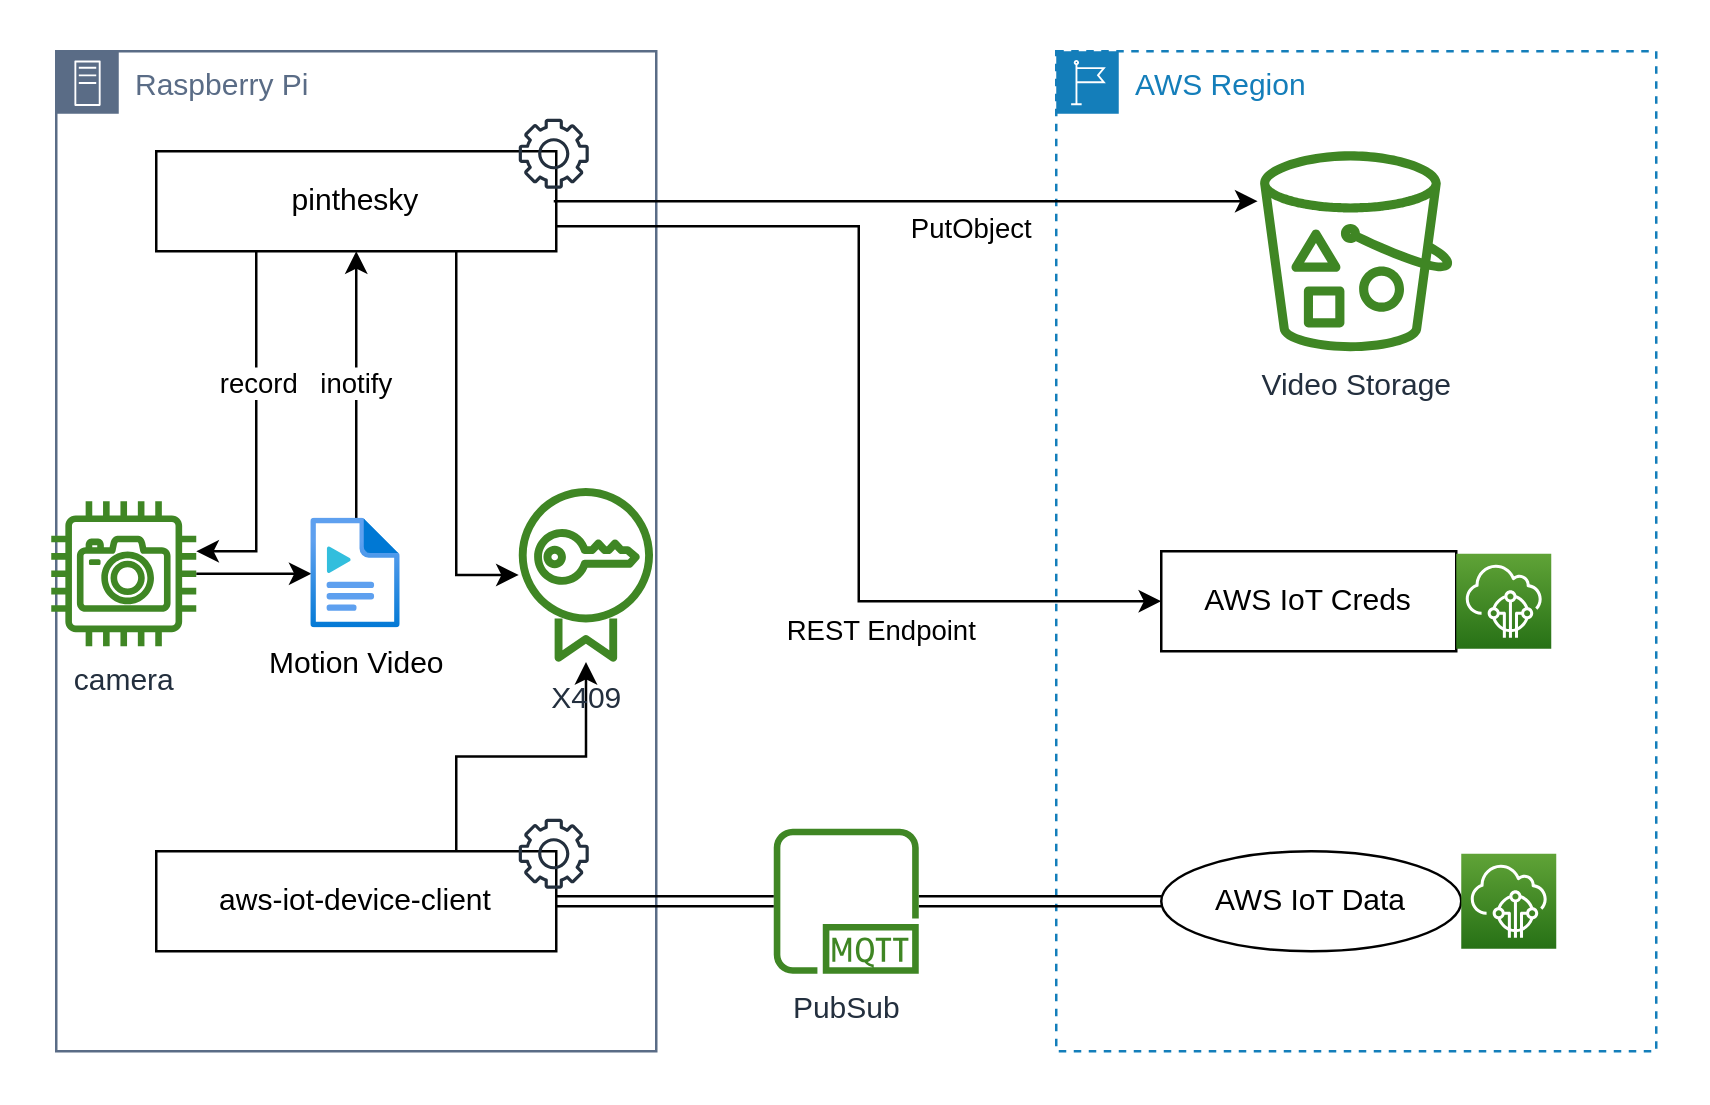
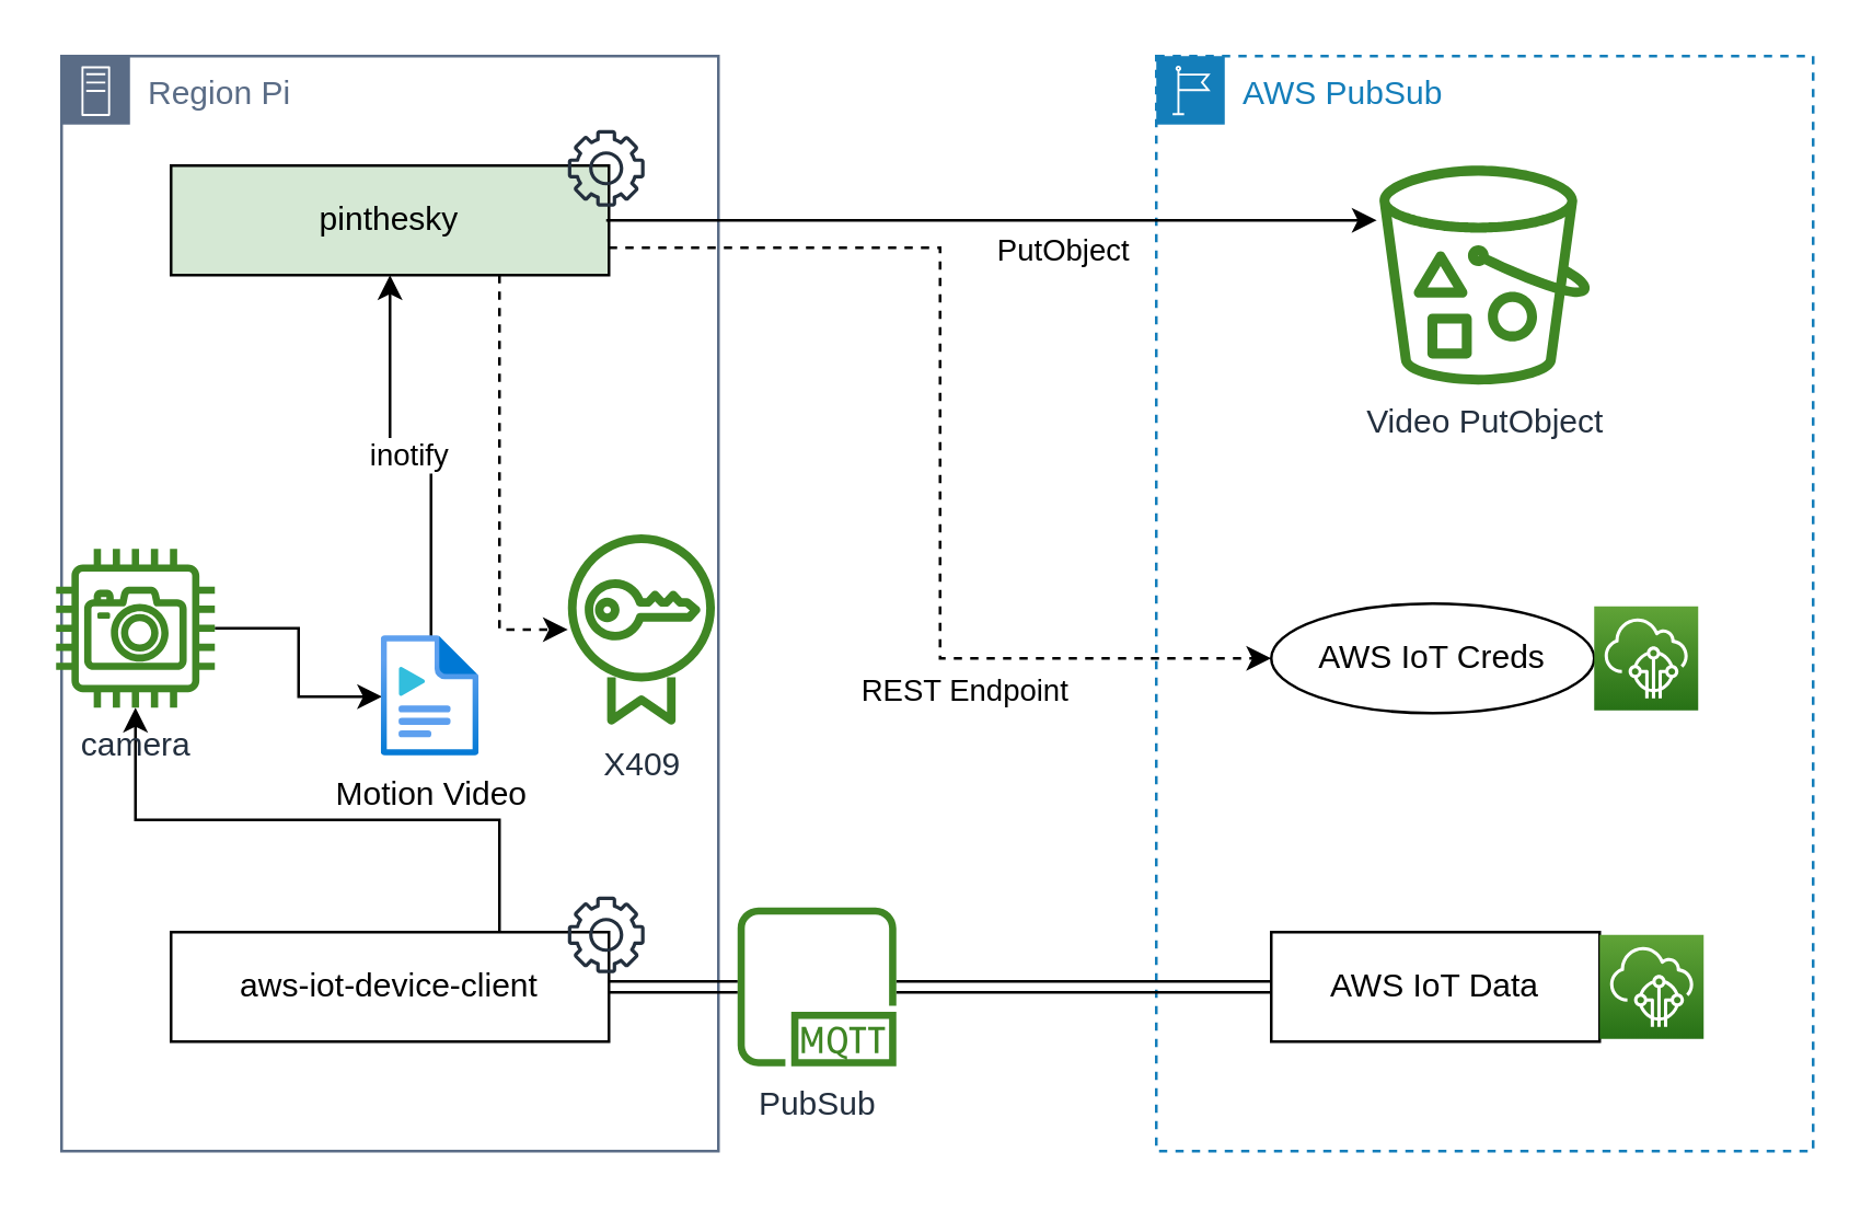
  <mxCell id="0" />
  <mxCell id="1" parent="0" />
- <mxCell id="2" value="Raspberry Pi" style="points=[[0,0],[0.25,0],[0.5,0],[0.75,0],[1,0],[1,0.25],[1,0.5],[1,0.75],[1,1],[0.75,1],[0.5,1],[0.25,1],[0,1],[0,0.75],[0,0.5],[0,0.25]];outlineConnect=0;gradientColor=none;html=1;whiteSpace=wrap;fontSize=12;fontStyle=0;container=1;pointerEvents=0;collapsible=0;recursiveResize=0;shape=mxgraph.aws4.group;grIcon=mxgraph.aws4.group_on_premise;strokeColor=#5A6C86;fillColor=none;verticalAlign=top;align=left;spacingLeft=30;fontColor=#5A6C86;dashed=0;" vertex="1" parent="1"><mxGeometry x="22" y="20" width="240" height="400" as="geometry" /></mxCell>
- <mxCell id="3" style="edgeStyle=orthogonalEdgeStyle;rounded=0;orthogonalLoop=1;jettySize=auto;html=1;strokeColor=default;" edge="1" parent="2" source="6" target="12"><mxGeometry relative="1" as="geometry"><mxPoint x="57" y="210" as="targetPoint" /><Array as="points"><mxPoint x="80" y="200" /></Array></mxGeometry></mxCell>
- <mxCell id="4" value="record" style="edgeLabel;html=1;align=center;verticalAlign=middle;resizable=0;points=[];" vertex="1" connectable="0" parent="3"><mxGeometry x="-0.514" relative="1" as="geometry"><mxPoint y="17" as="offset" /></mxGeometry></mxCell>
- <mxCell id="5" style="edgeStyle=orthogonalEdgeStyle;rounded=0;orthogonalLoop=1;jettySize=auto;html=1;exitX=0.75;exitY=1;exitDx=0;exitDy=0;strokeColor=default;" edge="1" parent="2" source="6" target="13"><mxGeometry relative="1" as="geometry"><Array as="points"><mxPoint x="160" y="150" /><mxPoint x="160" y="150" /></Array></mxGeometry></mxCell>
- <mxCell id="6" value="pinthesky" style="rounded=0;whiteSpace=wrap;html=1;" vertex="1" parent="2"><mxGeometry x="40" y="40" width="160" height="40" as="geometry" /></mxCell>
- <mxCell id="7" style="edgeStyle=orthogonalEdgeStyle;rounded=0;orthogonalLoop=1;jettySize=auto;html=1;strokeColor=default;exitX=0.75;exitY=0;exitDx=0;exitDy=0;" edge="1" parent="2" source="8" target="13"><mxGeometry relative="1" as="geometry" /></mxCell>
+ <mxCell id="2" value="Region Pi" style="points=[[0,0],[0.25,0],[0.5,0],[0.75,0],[1,0],[1,0.25],[1,0.5],[1,0.75],[1,1],[0.75,1],[0.5,1],[0.25,1],[0,1],[0,0.75],[0,0.5],[0,0.25]];outlineConnect=0;gradientColor=none;html=1;whiteSpace=wrap;fontSize=12;fontStyle=0;container=1;pointerEvents=0;collapsible=0;recursiveResize=0;shape=mxgraph.aws4.group;grIcon=mxgraph.aws4.group_on_premise;strokeColor=#5A6C86;fillColor=none;verticalAlign=top;align=left;spacingLeft=30;fontColor=#5A6C86;dashed=0;" vertex="1" parent="1"><mxGeometry x="22" y="20" width="240" height="400" as="geometry" /></mxCell>
+ <mxCell id="5" style="edgeStyle=orthogonalEdgeStyle;rounded=0;orthogonalLoop=1;jettySize=auto;html=1;exitX=0.75;exitY=1;exitDx=0;exitDy=0;strokeColor=default;dashed=1;" edge="1" parent="2" source="6" target="13"><mxGeometry relative="1" as="geometry"><Array as="points"><mxPoint x="160" y="150" /><mxPoint x="160" y="150" /></Array></mxGeometry></mxCell>
+ <mxCell id="6" value="pinthesky" style="rounded=0;whiteSpace=wrap;html=1;fillColor=#d5e8d4;" vertex="1" parent="2"><mxGeometry x="40" y="40" width="160" height="40" as="geometry" /></mxCell>
+ <mxCell id="7" style="edgeStyle=orthogonalEdgeStyle;rounded=0;orthogonalLoop=1;jettySize=auto;html=1;strokeColor=default;exitX=0.75;exitY=0;exitDx=0;exitDy=0;" edge="1" parent="2" source="8" target="12"><mxGeometry relative="1" as="geometry" /></mxCell>
  <mxCell id="8" value="aws-iot-device-client" style="rounded=0;whiteSpace=wrap;html=1;fillColor=none;" vertex="1" parent="2"><mxGeometry x="40" y="320" width="160" height="40" as="geometry" /></mxCell>
  <mxCell id="9" value="" style="sketch=0;outlineConnect=0;fontColor=#232F3E;gradientColor=none;fillColor=#232F3D;strokeColor=none;dashed=0;verticalLabelPosition=bottom;verticalAlign=top;align=center;html=1;fontSize=12;fontStyle=0;aspect=fixed;pointerEvents=1;shape=mxgraph.aws4.gear;" vertex="1" parent="2"><mxGeometry x="185" y="27" width="28" height="28" as="geometry" /></mxCell>
  <mxCell id="10" value="" style="sketch=0;outlineConnect=0;fontColor=#232F3E;gradientColor=none;fillColor=#232F3D;strokeColor=none;dashed=0;verticalLabelPosition=bottom;verticalAlign=top;align=center;html=1;fontSize=12;fontStyle=0;aspect=fixed;pointerEvents=1;shape=mxgraph.aws4.gear;" vertex="1" parent="2"><mxGeometry x="185" y="307" width="28" height="28" as="geometry" /></mxCell>
  <mxCell id="11" style="edgeStyle=orthogonalEdgeStyle;rounded=0;orthogonalLoop=1;jettySize=auto;html=1;strokeColor=default;" edge="1" parent="2" source="12" target="15"><mxGeometry relative="1" as="geometry" /></mxCell>
  <mxCell id="12" value="camera" style="sketch=0;outlineConnect=0;fontColor=#232F3E;gradientColor=none;fillColor=#3F8624;strokeColor=none;dashed=0;verticalLabelPosition=bottom;verticalAlign=top;align=center;html=1;fontSize=12;fontStyle=0;aspect=fixed;pointerEvents=1;shape=mxgraph.aws4.camera;" vertex="1" parent="2"><mxGeometry x="-2" y="180" width="58" height="58" as="geometry" /></mxCell>
  <mxCell id="13" value="X409" style="sketch=0;outlineConnect=0;fontColor=#232F3E;gradientColor=none;fillColor=#3F8624;strokeColor=none;dashed=0;verticalLabelPosition=bottom;verticalAlign=top;align=center;html=1;fontSize=12;fontStyle=0;aspect=fixed;pointerEvents=1;shape=mxgraph.aws4.certificate_manager;" vertex="1" parent="2"><mxGeometry x="185" y="174" width="53.71" height="71" as="geometry" /></mxCell>
  <mxCell id="14" value="inotify" style="edgeStyle=orthogonalEdgeStyle;rounded=0;orthogonalLoop=1;jettySize=auto;html=1;entryX=0.5;entryY=1;entryDx=0;entryDy=0;strokeColor=default;" edge="1" parent="2" source="15" target="6"><mxGeometry relative="1" as="geometry" /></mxCell>
- <mxCell id="15" value="Motion Video" style="aspect=fixed;html=1;points=[];align=center;image;fontSize=12;image=img/lib/azure2/general/Media_File.svg;fillColor=none;" vertex="1" parent="2"><mxGeometry x="102.13" y="187" width="35.75" height="44" as="geometry" /></mxCell>
- <mxCell id="16" value="AWS Region" style="points=[[0,0],[0.25,0],[0.5,0],[0.75,0],[1,0],[1,0.25],[1,0.5],[1,0.75],[1,1],[0.75,1],[0.5,1],[0.25,1],[0,1],[0,0.75],[0,0.5],[0,0.25]];outlineConnect=0;gradientColor=none;html=1;whiteSpace=wrap;fontSize=12;fontStyle=0;container=1;pointerEvents=0;collapsible=0;recursiveResize=0;shape=mxgraph.aws4.group;grIcon=mxgraph.aws4.group_region;strokeColor=#147EBA;fillColor=none;verticalAlign=top;align=left;spacingLeft=30;fontColor=#147EBA;dashed=1;" vertex="1" parent="1"><mxGeometry x="422" y="20" width="240" height="400" as="geometry" /></mxCell>
- <mxCell id="17" value="AWS IoT Data" style="ellipse;whiteSpace=wrap;html=1;fillColor=none;" vertex="1" parent="16"><mxGeometry x="42" y="320" width="120" height="40" as="geometry" /></mxCell>
+ <mxCell id="15" value="Motion Video" style="aspect=fixed;html=1;points=[];align=center;image;fontSize=12;image=img/lib/azure2/general/Media_File.svg;fillColor=none;" vertex="1" parent="2"><mxGeometry x="117.13" y="212" width="35.75" height="44" as="geometry" /></mxCell>
+ <mxCell id="16" value="AWS PubSub" style="points=[[0,0],[0.25,0],[0.5,0],[0.75,0],[1,0],[1,0.25],[1,0.5],[1,0.75],[1,1],[0.75,1],[0.5,1],[0.25,1],[0,1],[0,0.75],[0,0.5],[0,0.25]];outlineConnect=0;gradientColor=none;html=1;whiteSpace=wrap;fontSize=12;fontStyle=0;container=1;pointerEvents=0;collapsible=0;recursiveResize=0;shape=mxgraph.aws4.group;grIcon=mxgraph.aws4.group_region;strokeColor=#147EBA;fillColor=none;verticalAlign=top;align=left;spacingLeft=30;fontColor=#147EBA;dashed=1;" vertex="1" parent="1"><mxGeometry x="422" y="20" width="240" height="400" as="geometry" /></mxCell>
+ <mxCell id="17" value="AWS IoT Data" style="rounded=0;whiteSpace=wrap;html=1;fillColor=none;" vertex="1" parent="16"><mxGeometry x="42" y="320" width="120" height="40" as="geometry" /></mxCell>
  <mxCell id="18" value="" style="sketch=0;points=[[0,0,0],[0.25,0,0],[0.5,0,0],[0.75,0,0],[1,0,0],[0,1,0],[0.25,1,0],[0.5,1,0],[0.75,1,0],[1,1,0],[0,0.25,0],[0,0.5,0],[0,0.75,0],[1,0.25,0],[1,0.5,0],[1,0.75,0]];outlineConnect=0;fontColor=#232F3E;gradientColor=#60A337;gradientDirection=north;fillColor=#277116;strokeColor=#ffffff;dashed=0;verticalLabelPosition=bottom;verticalAlign=top;align=center;html=1;fontSize=12;fontStyle=0;aspect=fixed;shape=mxgraph.aws4.resourceIcon;resIcon=mxgraph.aws4.iot_core;" vertex="1" parent="16"><mxGeometry x="162" y="321" width="38" height="38" as="geometry" /></mxCell>
- <mxCell id="19" value="AWS IoT Creds" style="rounded=0;whiteSpace=wrap;html=1;fillColor=none;" vertex="1" parent="16"><mxGeometry x="42" y="200" width="118" height="40" as="geometry" /></mxCell>
+ <mxCell id="19" value="AWS IoT Creds" style="ellipse;whiteSpace=wrap;html=1;fillColor=none;" vertex="1" parent="16"><mxGeometry x="42" y="200" width="118" height="40" as="geometry" /></mxCell>
  <mxCell id="20" value="" style="sketch=0;points=[[0,0,0],[0.25,0,0],[0.5,0,0],[0.75,0,0],[1,0,0],[0,1,0],[0.25,1,0],[0.5,1,0],[0.75,1,0],[1,1,0],[0,0.25,0],[0,0.5,0],[0,0.75,0],[1,0.25,0],[1,0.5,0],[1,0.75,0]];outlineConnect=0;fontColor=#232F3E;gradientColor=#60A337;gradientDirection=north;fillColor=#277116;strokeColor=#ffffff;dashed=0;verticalLabelPosition=bottom;verticalAlign=top;align=center;html=1;fontSize=12;fontStyle=0;aspect=fixed;shape=mxgraph.aws4.resourceIcon;resIcon=mxgraph.aws4.iot_core;" vertex="1" parent="16"><mxGeometry x="160" y="201" width="38" height="38" as="geometry" /></mxCell>
- <mxCell id="21" value="Video Storage" style="sketch=0;outlineConnect=0;fontColor=#232F3E;gradientColor=none;fillColor=#3F8624;strokeColor=none;dashed=0;verticalLabelPosition=bottom;verticalAlign=top;align=center;html=1;fontSize=12;fontStyle=0;aspect=fixed;pointerEvents=1;shape=mxgraph.aws4.bucket_with_objects;" vertex="1" parent="16"><mxGeometry x="81.54" y="40" width="76.92" height="80" as="geometry" /></mxCell>
+ <mxCell id="21" value="Video PutObject" style="sketch=0;outlineConnect=0;fontColor=#232F3E;gradientColor=none;fillColor=#3F8624;strokeColor=none;dashed=0;verticalLabelPosition=bottom;verticalAlign=top;align=center;html=1;fontSize=12;fontStyle=0;aspect=fixed;pointerEvents=1;shape=mxgraph.aws4.bucket_with_objects;" vertex="1" parent="16"><mxGeometry x="81.54" y="40" width="76.92" height="80" as="geometry" /></mxCell>
  <mxCell id="22" style="edgeStyle=orthogonalEdgeStyle;rounded=0;orthogonalLoop=1;jettySize=auto;html=1;strokeColor=default;entryX=0;entryY=0.5;entryDx=0;entryDy=0;shape=link;startArrow=none;" edge="1" parent="1" source="23" target="17"><mxGeometry relative="1" as="geometry"><mxPoint x="279.25" y="360" as="targetPoint" /></mxGeometry></mxCell>
- <mxCell id="23" value="PubSub" style="sketch=0;outlineConnect=0;fontColor=#232F3E;gradientColor=none;fillColor=#3F8624;strokeColor=none;dashed=0;verticalLabelPosition=bottom;verticalAlign=top;align=center;html=1;fontSize=12;fontStyle=0;aspect=fixed;pointerEvents=1;shape=mxgraph.aws4.mqtt_protocol;" vertex="1" parent="1"><mxGeometry x="309" y="331" width="58" height="58" as="geometry" /></mxCell>
+ <mxCell id="23" value="PubSub" style="sketch=0;outlineConnect=0;fontColor=#232F3E;gradientColor=none;fillColor=#3F8624;strokeColor=none;dashed=0;verticalLabelPosition=bottom;verticalAlign=top;align=center;html=1;fontSize=12;fontStyle=0;aspect=fixed;pointerEvents=1;shape=mxgraph.aws4.mqtt_protocol;" vertex="1" parent="1"><mxGeometry x="269" y="331" width="58" height="58" as="geometry" /></mxCell>
  <mxCell id="24" value="" style="edgeStyle=orthogonalEdgeStyle;rounded=0;orthogonalLoop=1;jettySize=auto;html=1;strokeColor=default;entryX=0;entryY=0.5;entryDx=0;entryDy=0;shape=link;endArrow=none;" edge="1" parent="1" source="8" target="23"><mxGeometry relative="1" as="geometry"><mxPoint x="222" y="360" as="sourcePoint" /><mxPoint x="464" y="360" as="targetPoint" /></mxGeometry></mxCell>
- <mxCell id="25" style="edgeStyle=orthogonalEdgeStyle;rounded=0;orthogonalLoop=1;jettySize=auto;html=1;exitX=1;exitY=0.75;exitDx=0;exitDy=0;entryX=0;entryY=0.5;entryDx=0;entryDy=0;strokeColor=default;" edge="1" parent="1" source="6" target="19"><mxGeometry relative="1" as="geometry" /></mxCell>
+ <mxCell id="25" style="edgeStyle=orthogonalEdgeStyle;rounded=0;orthogonalLoop=1;jettySize=auto;html=1;exitX=1;exitY=0.75;exitDx=0;exitDy=0;entryX=0;entryY=0.5;entryDx=0;entryDy=0;strokeColor=default;dashed=1;" edge="1" parent="1" source="6" target="19"><mxGeometry relative="1" as="geometry" /></mxCell>
  <mxCell id="26" value="REST Endpoint" style="edgeLabel;html=1;align=center;verticalAlign=middle;resizable=0;points=[];" vertex="1" connectable="0" parent="25"><mxGeometry x="0.423" y="3" relative="1" as="geometry"><mxPoint y="14" as="offset" /></mxGeometry></mxCell>
  <mxCell id="27" style="edgeStyle=orthogonalEdgeStyle;rounded=0;orthogonalLoop=1;jettySize=auto;html=1;exitX=1;exitY=0.5;exitDx=0;exitDy=0;strokeColor=default;" edge="1" parent="1"><mxGeometry relative="1" as="geometry"><mxPoint x="221" y="80" as="sourcePoint" /><mxPoint x="502.547" y="80" as="targetPoint" /><Array as="points"><mxPoint x="431" y="80" /><mxPoint x="431" y="80" /></Array></mxGeometry></mxCell>
  <mxCell id="28" value="PutObject" style="edgeLabel;html=1;align=center;verticalAlign=middle;resizable=0;points=[];" vertex="1" connectable="0" parent="27"><mxGeometry x="0.247" y="-2" relative="1" as="geometry"><mxPoint x="-10" y="8" as="offset" /></mxGeometry></mxCell>
